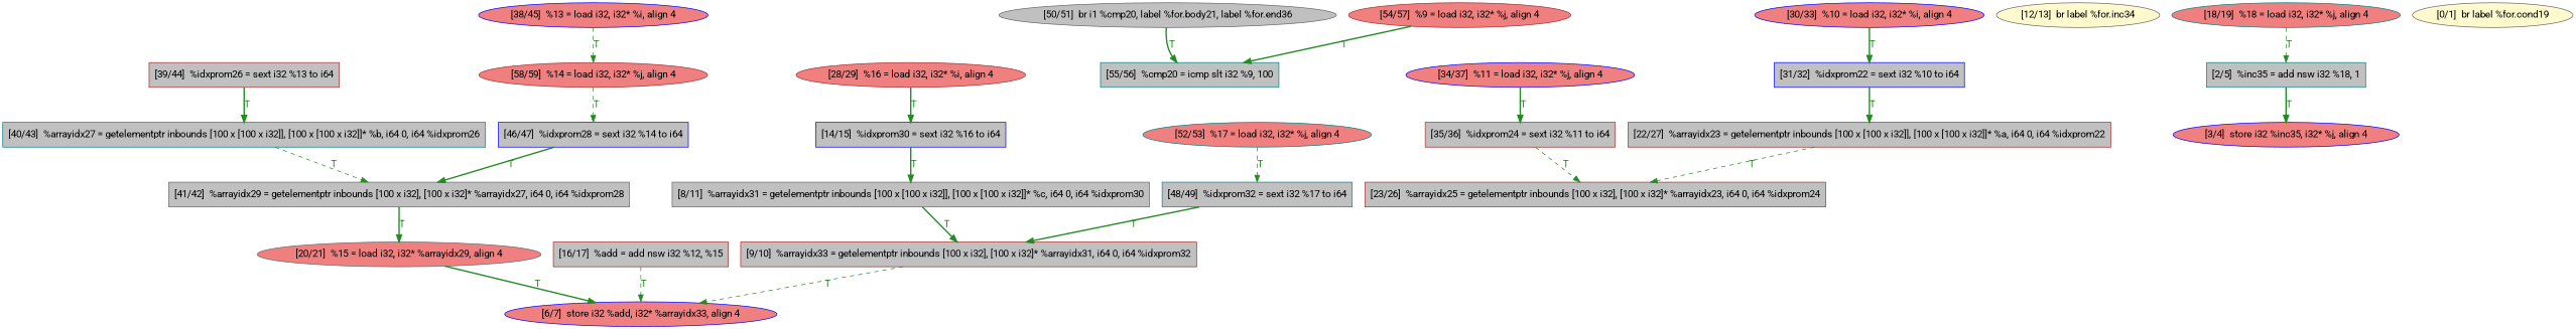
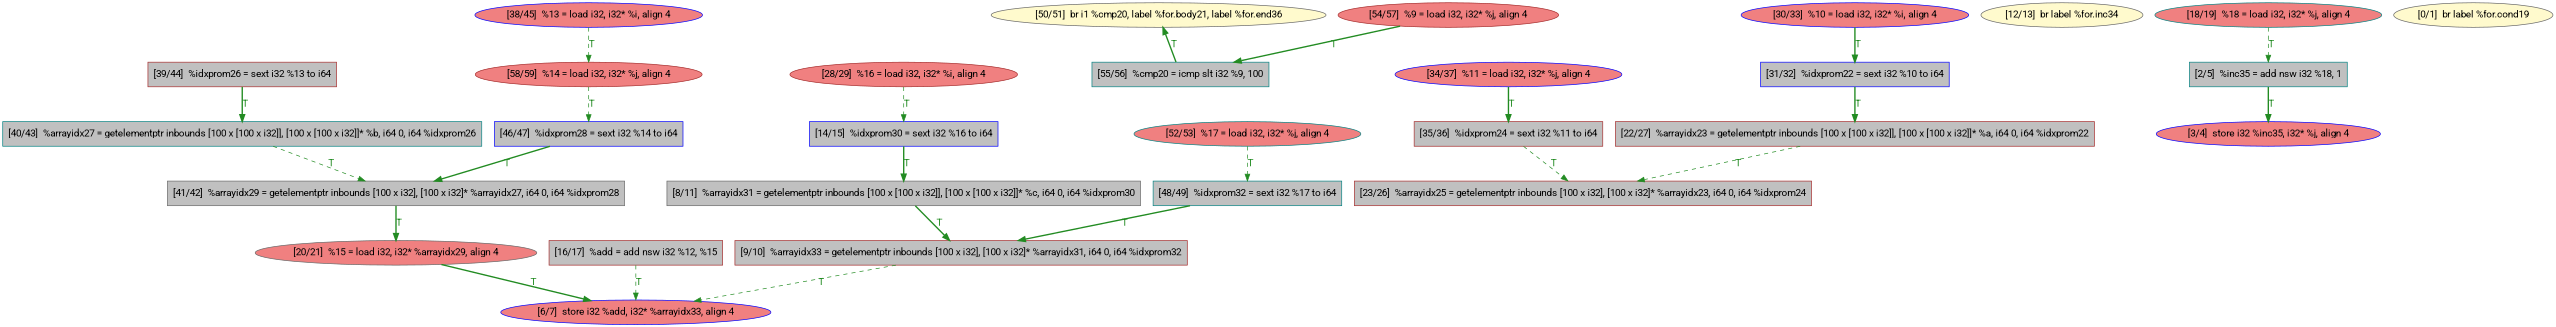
  digraph {
    fontname=Roboto
    node [color=brown fillcolor=grey fontname=Roboto shape=rectangle style=filled]
    edge [color=forestgreen fontcolor=forestgreen fontname=Roboto style=bold]
    n1 [color=teal label="[48/49]  %idxprom32 = sext i32 %17 to i64"]
    n2 [label="[9/10]  %arrayidx33 = getelementptr inbounds [100 x i32], [100 x i32]* %arrayidx31, i64 0, i64 %idxprom32"]
    n3 [color=blue fillcolor=lightcoral label="[6/7]  store i32 %add, i32* %arrayidx33, align 4" shape=ellipse]
-   n4 [color=gray40 label="[50/51]  br i1 %cmp20, label %for.body21, label %for.end36" shape=ellipse]
+   n4 [color=gray40 fillcolor=lemonchiffon label="[50/51]  br i1 %cmp20, label %for.body21, label %for.end36" shape=ellipse]
    n5 [label="[22/27]  %arrayidx23 = getelementptr inbounds [100 x [100 x i32]], [100 x [100 x i32]]* %a, i64 0, i64 %idxprom22"]
    n6 [label="[23/26]  %arrayidx25 = getelementptr inbounds [100 x i32], [100 x i32]* %arrayidx23, i64 0, i64 %idxprom24"]
    n7 [color=gray40 fillcolor=lightcoral label="[20/21]  %15 = load i32, i32* %arrayidx29, align 4" shape=ellipse]
    n8 [label="[16/17]  %add = add nsw i32 %12, %15"]
    n9 [color=blue label="[14/15]  %idxprom30 = sext i32 %16 to i64"]
    n10 [color=gray40 label="[8/11]  %arrayidx31 = getelementptr inbounds [100 x [100 x i32]], [100 x [100 x i32]]* %c, i64 0, i64 %idxprom30"]
    n11 [color=gray40 fillcolor=lemonchiffon label="[12/13]  br label %for.inc34" shape=ellipse]
    n12 [color=teal fillcolor=lightcoral label="[52/53]  %17 = load i32, i32* %j, align 4" shape=ellipse]
    n13 [color=teal fillcolor=lightcoral label="[18/19]  %18 = load i32, i32* %j, align 4" shape=ellipse]
    n14 [color=teal label="[2/5]  %inc35 = add nsw i32 %18, 1"]
    n15 [color=blue fillcolor=lightcoral label="[3/4]  store i32 %inc35, i32* %j, align 4" shape=ellipse]
    n16 [fillcolor=lightcoral label="[54/57]  %9 = load i32, i32* %j, align 4" shape=ellipse]
    n17 [color=teal label="[55/56]  %cmp20 = icmp slt i32 %9, 100"]
    n18 [label="[35/36]  %idxprom24 = sext i32 %11 to i64"]
    n19 [color=blue fillcolor=lightcoral label="[34/37]  %11 = load i32, i32* %j, align 4" shape=ellipse]
    n20 [color=gray40 label="[41/42]  %arrayidx29 = getelementptr inbounds [100 x i32], [100 x i32]* %arrayidx27, i64 0, i64 %idxprom28"]
    n21 [color=blue fillcolor=lightcoral label="[30/33]  %10 = load i32, i32* %i, align 4" shape=ellipse]
    n22 [color=blue label="[31/32]  %idxprom22 = sext i32 %10 to i64"]
    n23 [color=gray40 fillcolor=lemonchiffon label="[0/1]  br label %for.cond19" shape=ellipse]
    n24 [color=blue fillcolor=lightcoral label="[38/45]  %13 = load i32, i32* %i, align 4" shape=ellipse]
    n25 [fillcolor=lightcoral label="[58/59]  %14 = load i32, i32* %j, align 4" shape=ellipse]
    n26 [label="[39/44]  %idxprom26 = sext i32 %13 to i64"]
    n27 [color=teal label="[40/43]  %arrayidx27 = getelementptr inbounds [100 x [100 x i32]], [100 x [100 x i32]]* %b, i64 0, i64 %idxprom26"]
    n28 [color=blue label="[46/47]  %idxprom28 = sext i32 %14 to i64"]
    n29 [fillcolor=lightcoral label="[28/29]  %16 = load i32, i32* %i, align 4" shape=ellipse]
    n1 -> n2 [label=T]
    n2 -> n3 [label=T style=dashed]
    n5 -> n6 [label=T style=dashed]
    n7 -> n3 [label=T]
    n8 -> n3 [label=T style=dashed]
    n9 -> n10 [label=T]
    n10 -> n2 [label=T]
    n12 -> n1 [label=T style=dashed]
    n13 -> n14 [label=T style=dashed]
    n14 -> n15 [label=T]
    n16 -> n17 [label=T]
-   n4 -> n17 [label=T]
+   n17 -> n4 [label=T]
    n18 -> n6 [label=T style=dashed]
    n19 -> n18 [label=T]
    n20 -> n7 [label=T]
    n21 -> n22 [label=T]
    n22 -> n5 [label=T]
    n24 -> n25 [label=T style=dashed]
    n25 -> n28 [label=T style=dashed]
    n26 -> n27 [label=T]
    n27 -> n20 [label=T style=dashed]
    n28 -> n20 [label=T]
-   n29 -> n9 [label=T]
+   n29 -> n9 [label=T style=dashed]
  }
